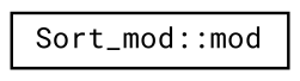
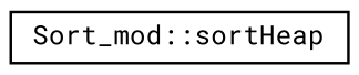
  digraph {
    rankdir=LR
    fontname="Roboto Mono"
-   n1 [color=black fillcolor=white fontname="Roboto Mono" fontsize=10 height=0.2 label="Sort_mod::mod" shape=record style=filled width=0.4]
+   n1 [color=black fillcolor=white fontname="Roboto Mono" fontsize=10 height=0.2 label="Sort_mod::sortHeap" shape=record style=filled width=0.4]
  }
